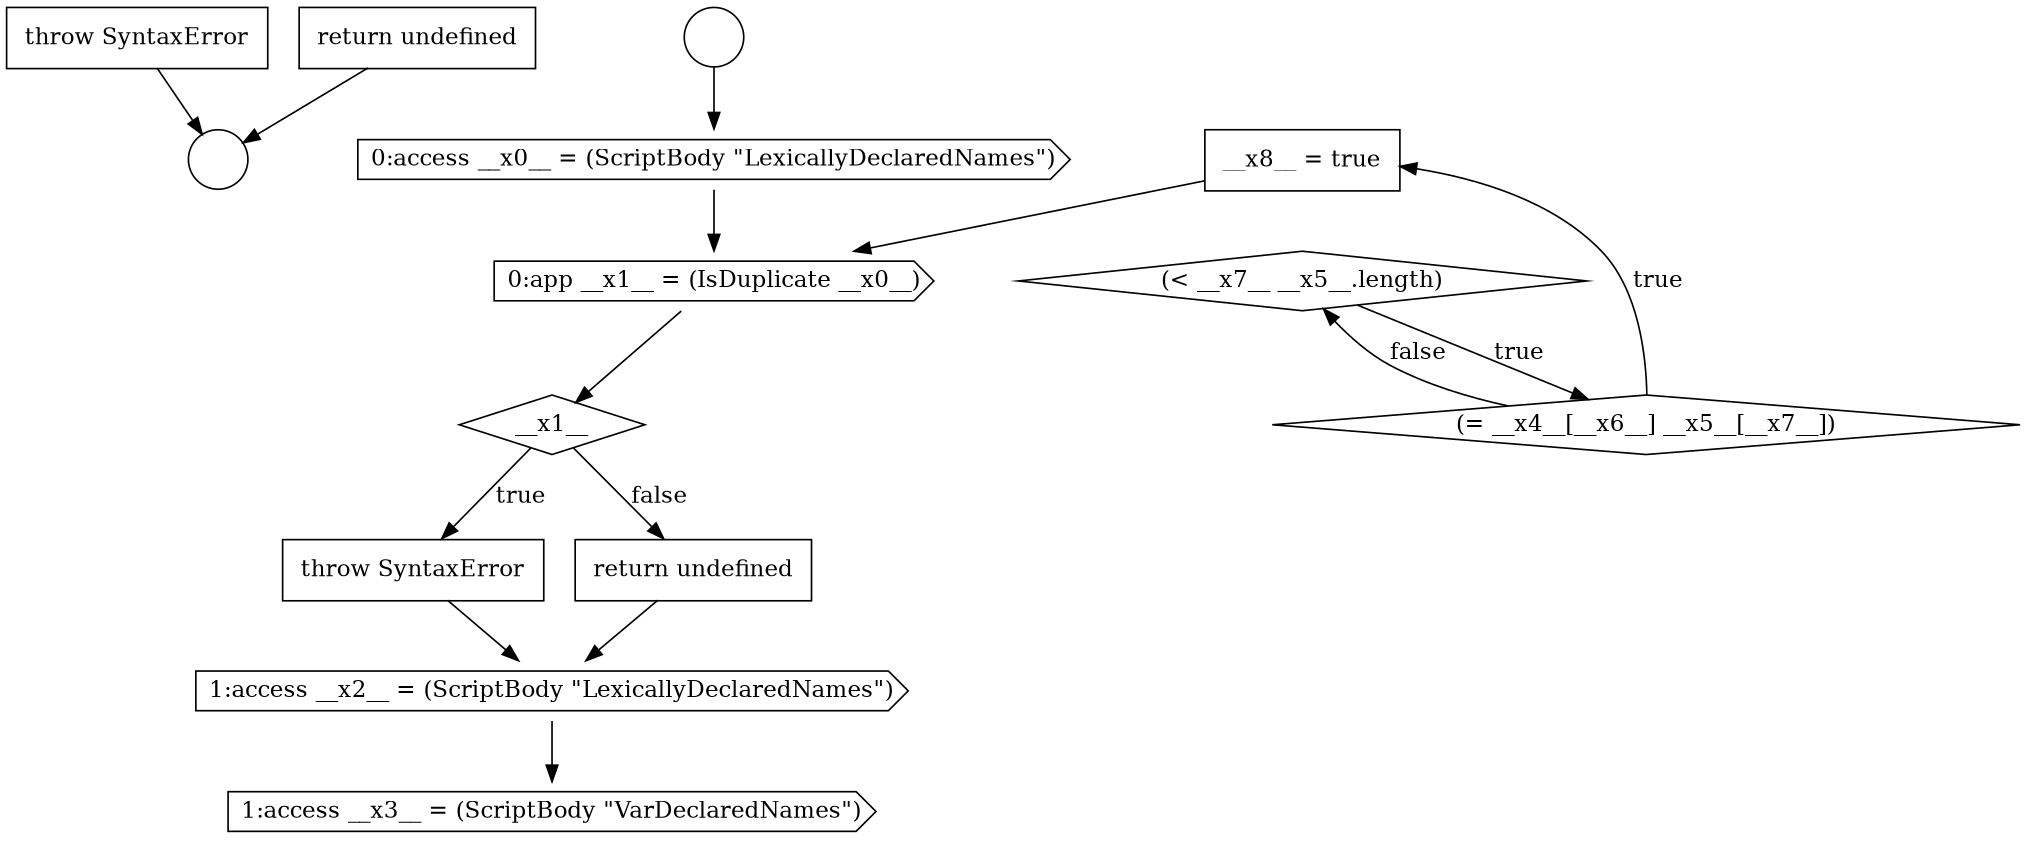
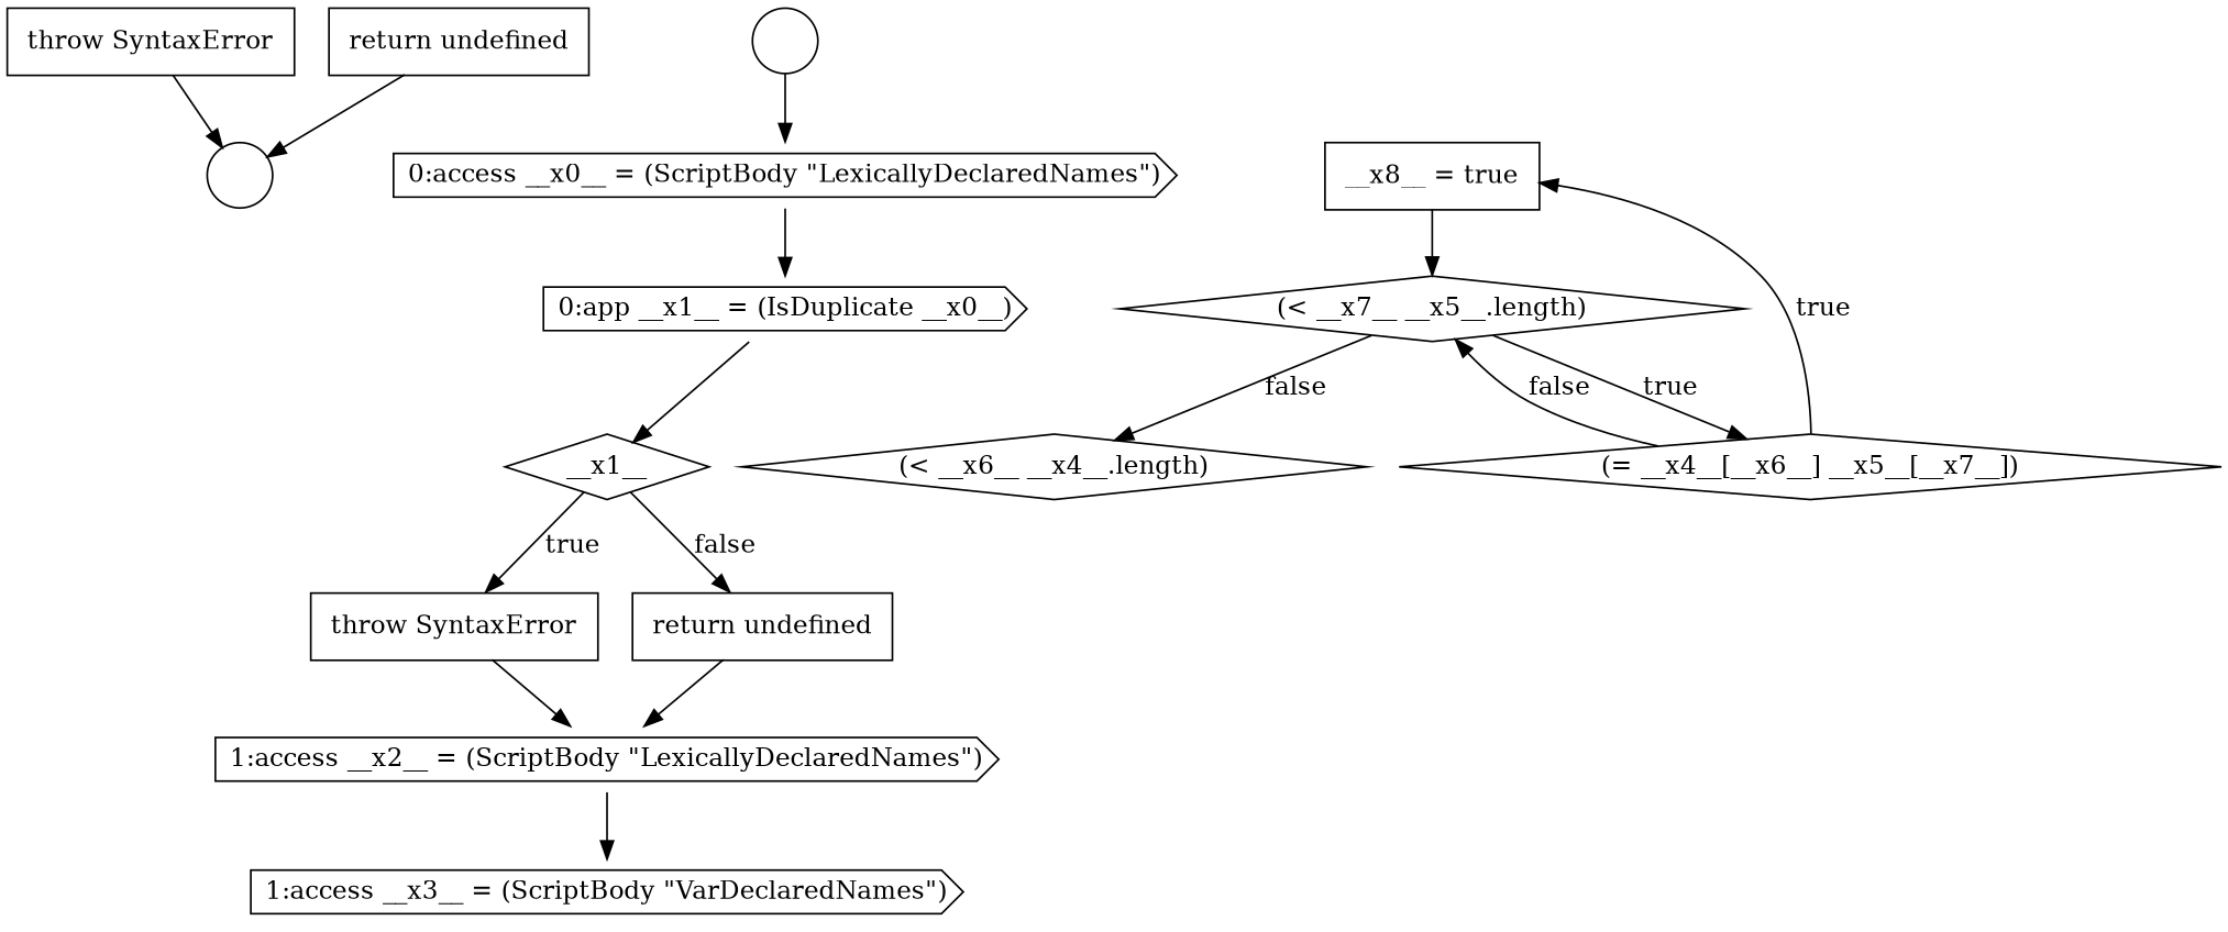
  digraph {
    node [color=black fillcolor=white shape=none style=filled]
    edge [color=black]
    n1 [label=" " shape=circle]
    n2 [label=<<font color="black">     <table border="0" cellborder="1" cellspacing="0" cellpadding="10">       <tr><td align="left">__x8__ = true</td></tr>     </table>   </font>> margin=0]
    n3 [label=<<font color="black">(&lt; __x7__ __x5__.length)</font>> shape=diamond]
    n4 [label=<<font color="black">(= __x4__[__x6__] __x5__[__x7__])</font>> shape=diamond]
+   n5 [label=<<font color="black">(&lt; __x6__ __x4__.length)</font>> shape=diamond]
    n6 [label=<<font color="black">     <table border="0" cellborder="1" cellspacing="0" cellpadding="10">       <tr><td align="left">throw SyntaxError</td></tr>     </table>   </font>> margin=0]
    n7 [label=<<font color="black">1:access __x2__ = (ScriptBody &quot;LexicallyDeclaredNames&quot;)</font>> shape=cds]
    n8 [label=<<font color="black">1:access __x3__ = (ScriptBody &quot;VarDeclaredNames&quot;)</font>> shape=cds]
    n9 [label=<<font color="black">     <table border="0" cellborder="1" cellspacing="0" cellpadding="10">       <tr><td align="left">throw SyntaxError</td></tr>     </table>   </font>> margin=0]
    n10 [label=<<font color="black">__x1__</font>> shape=diamond]
    n11 [label=<<font color="black">     <table border="0" cellborder="1" cellspacing="0" cellpadding="10">       <tr><td align="left">return undefined</td></tr>     </table>   </font>> margin=0]
    n12 [label=<<font color="black">     <table border="0" cellborder="1" cellspacing="0" cellpadding="10">       <tr><td align="left">return undefined</td></tr>     </table>   </font>> margin=0]
    n13 [label=<<font color="black">0:access __x0__ = (ScriptBody &quot;LexicallyDeclaredNames&quot;)</font>> shape=cds]
    n14 [label=<<font color="black">0:app __x1__ = (IsDuplicate __x0__)</font>> shape=cds]
    n15 [label=" " shape=circle]
-   n2 -> n14
+   n2 -> n3
    n3 -> n4 [label=<<font color="black">true</font>>]
+   n3 -> n5 [label=<<font color="black">false</font>>]
    n4 -> n2 [label=<<font color="black">true</font>>]
    n4 -> n3 [label=<<font color="black">false</font>>]
    n6 -> n7
    n7 -> n8
    n9 -> n1
    n10 -> n6 [label=<<font color="black">true</font>>]
    n10 -> n11 [label=<<font color="black">false</font>>]
    n11 -> n7
    n12 -> n1
    n13 -> n14
    n14 -> n10
    n15 -> n13
  }
